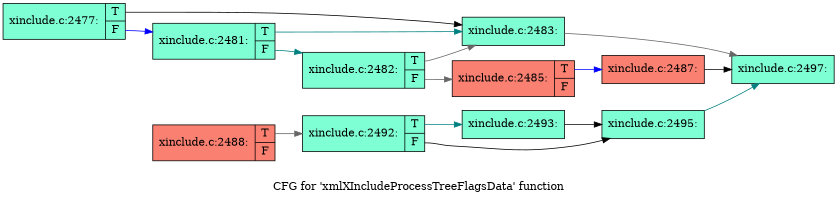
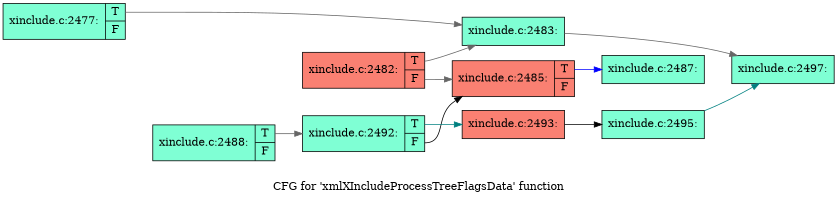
  digraph {
    label="CFG for 'xmlXIncludeProcessTreeFlagsData' function"
    rankdir=LR
    node [fillcolor=aquamarine shape=record style=filled]
    edge [color=black tailport=s0]
    n1 [label="{xinclude.c:2477:|{<s0>T|<s1>F}}"]
    n2 [label="{xinclude.c:2483:}"]
-   n3 [label="{xinclude.c:2481:|{<s0>T|<s1>F}}"]
    n4 [label="{xinclude.c:2497:}"]
-   n5 [label="{xinclude.c:2482:|{<s0>T|<s1>F}}"]
+   n5 [fillcolor=salmon label="{xinclude.c:2482:|{<s0>T|<s1>F}}"]
    n6 [fillcolor=salmon label="{xinclude.c:2485:|{<s0>T|<s1>F}}"]
-   n7 [fillcolor=salmon label="{xinclude.c:2487:}"]
-   n8 [fillcolor=salmon label="{xinclude.c:2488:|{<s0>T|<s1>F}}"]
+   n7 [label="{xinclude.c:2487:}"]
+   n8 [label="{xinclude.c:2488:|{<s0>T|<s1>F}}"]
    n9 [label="{xinclude.c:2492:|{<s0>T|<s1>F}}"]
    n10 [label="{xinclude.c:2495:}"]
-   n11 [label="{xinclude.c:2493:}"]
-   n1 -> n2
-   n1 -> n3 [color=blue tailport=s1]
+   n11 [fillcolor=salmon label="{xinclude.c:2493:}"]
+   n1 -> n2 [color=gray40]
    n2 -> n4 [color=gray40]
-   n3 -> n2 [color=teal]
-   n3 -> n5 [color=teal tailport=s1]
    n5 -> n2 [color=gray40]
    n5 -> n6 [color=gray40 tailport=s1]
    n6 -> n7 [color=blue]
-   n7 -> n4
    n8 -> n9 [color=gray40]
-   n9 -> n10 [tailport=s1]
+   n9 -> n6 [tailport=s1]
    n9 -> n11 [color=teal]
    n10 -> n4 [color=teal]
    n11 -> n10
  }
